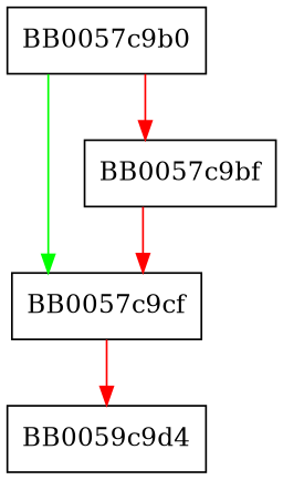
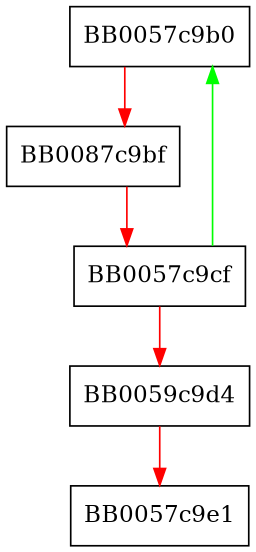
  digraph {
    splines=ortho
    node [shape=box]
    edge [color=red]
    BB0057c9b0
    BB0057c9cf
-   BB0057c9bf
+   BB0057c9bf [label=BB0087c9bf]
    n4 [label=BB0059c9d4]
-   BB0057c9b0 -> BB0057c9cf [color=green]
+   BB0057c9e1
+   BB0057c9cf -> BB0057c9b0 [color=green]
    BB0057c9b0 -> BB0057c9bf
    BB0057c9cf -> n4
    BB0057c9bf -> BB0057c9cf
+   n4 -> BB0057c9e1
  }
